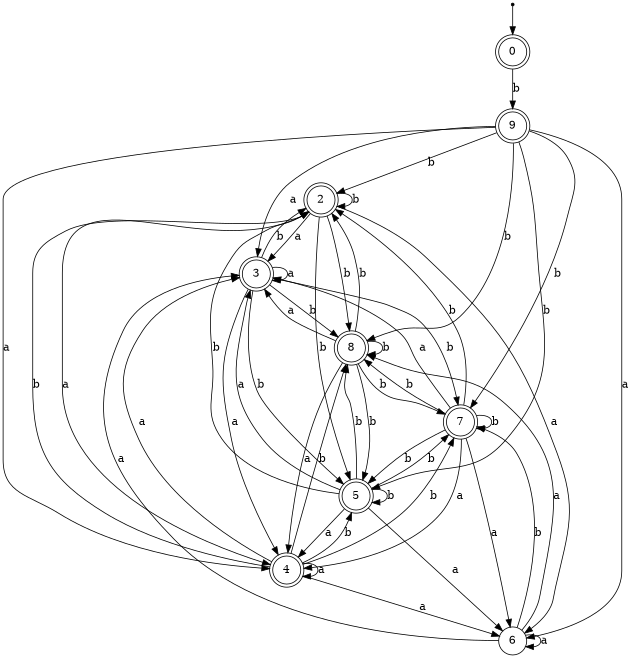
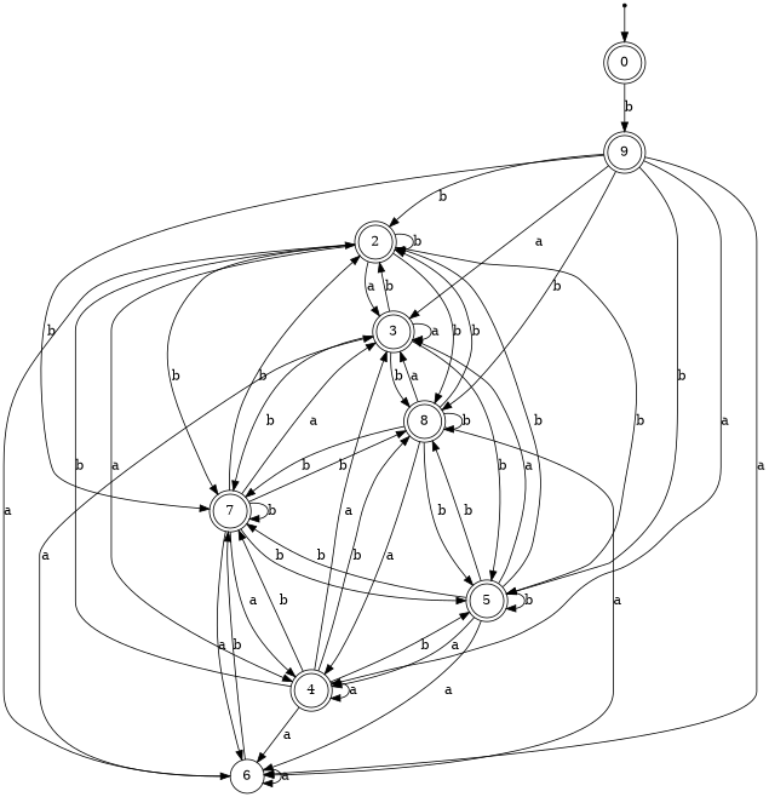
  digraph {
    rankdir=TB
    node [shape=doublecircle]
    dummy0 [shape=point]
    0
    n3 [label=9]
    2
    3
    4
    5
    6 [shape=circle]
    7
    8
    dummy0 -> 0
    0 -> n3 [label=b]
    n3 -> 2 [label=b]
    n3 -> 3 [label=a]
    n3 -> 4 [label=a]
    n3 -> 5 [label=b]
    n3 -> 6 [label=a]
    n3 -> 7 [label=b]
    n3 -> 8 [label=b]
    2 -> 2 [label=b]
    2 -> 3 [label=a]
    2 -> 4 [label=a]
    2 -> 5 [label=b]
    2 -> 6 [label=a]
+   2 -> 7 [label=b]
    2 -> 8 [label=b]
    3 -> 2 [label=b]
    3 -> 3 [label=a]
-   3 -> 4 [label=a]
    3 -> 5 [label=b]
    3 -> 7 [label=b]
    3 -> 8 [label=b]
    4 -> 2 [label=b]
    4 -> 3 [label=a]
    4 -> 4 [label=a]
    4 -> 5 [label=b]
    4 -> 6 [label=a]
    4 -> 7 [label=b]
    4 -> 8 [label=b]
    5 -> 2 [label=b]
    5 -> 3 [label=a]
    5 -> 4 [label=a]
    5 -> 5 [label=b]
    5 -> 6 [label=a]
    5 -> 7 [label=b]
    5 -> 8 [label=b]
    6 -> 3 [label=a]
    6 -> 6 [label=a]
    6 -> 7 [label=b]
    7 -> 2 [label=b]
    7 -> 3 [label=a]
    7 -> 4 [label=a]
    7 -> 5 [label=b]
    7 -> 6 [label=a]
    7 -> 7 [label=b]
    7 -> 8 [label=b]
    8 -> 2 [label=b]
    8 -> 3 [label=a]
    8 -> 4 [label=a]
    8 -> 5 [label=b]
-   6 -> 8 [label=a]
+   8 -> 6 [label=a]
    8 -> 7 [label=b]
    8 -> 8 [label=b]
  }
